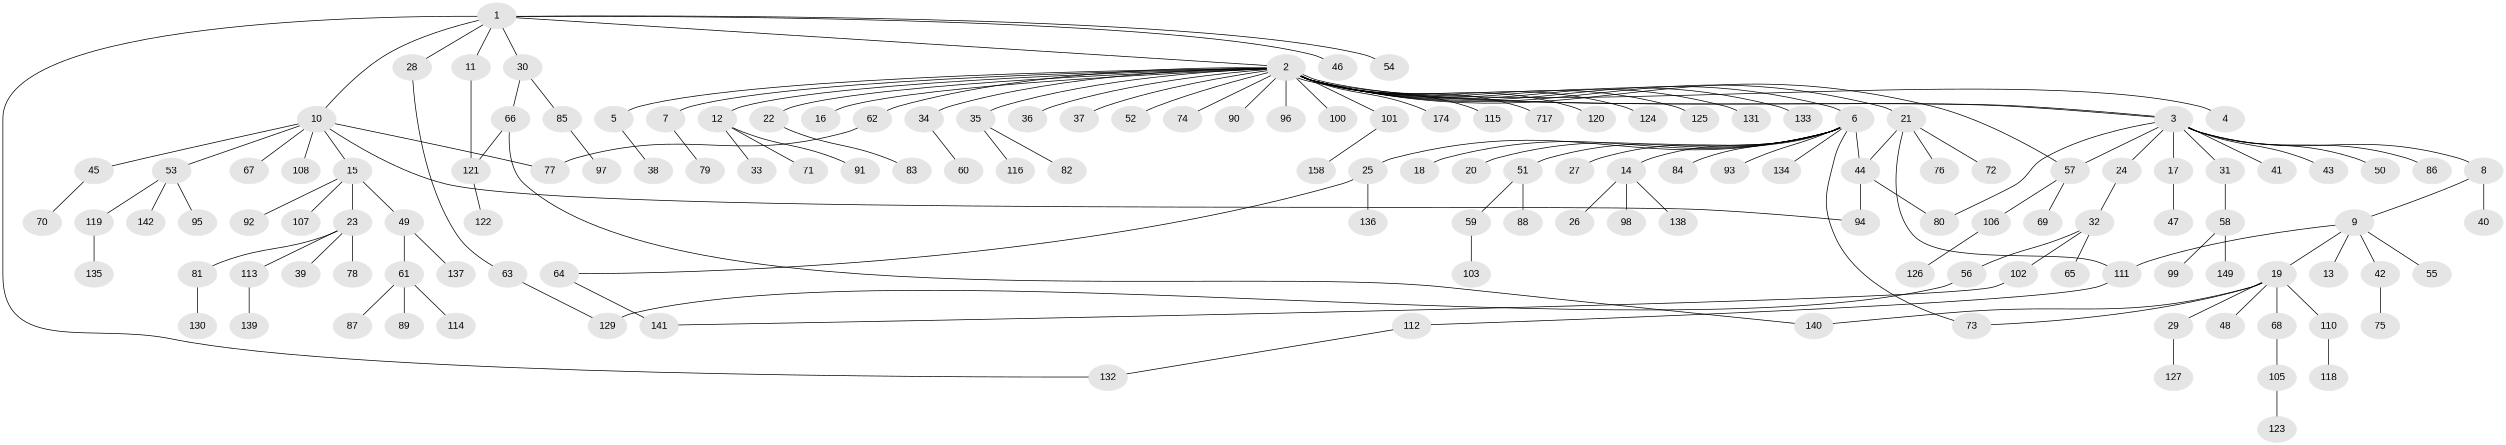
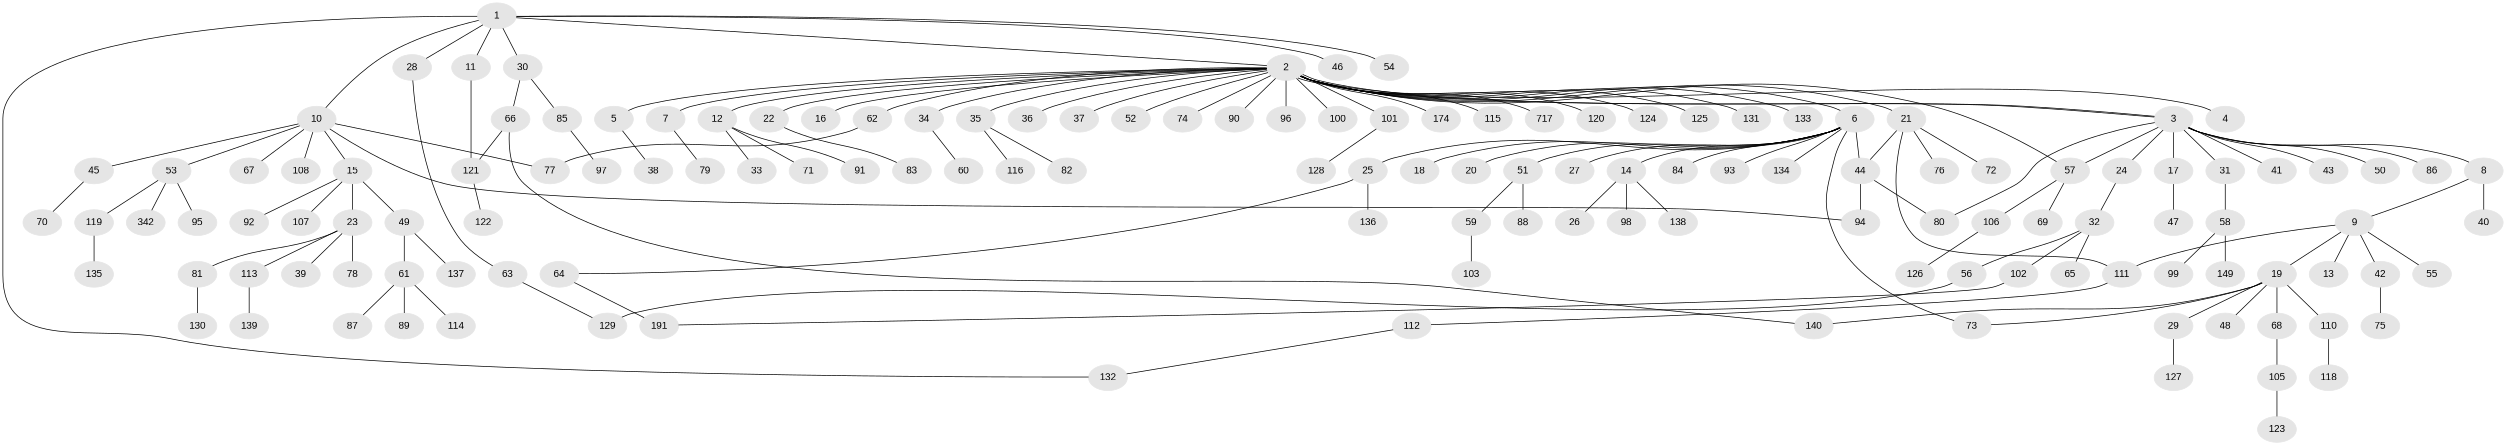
  graph {
    fontname="Liberation Sans"
    node [color=gray90 fontname="Liberation Sans" style=filled]
    edge [fontname="Liberation Sans"]
    1
    2
    10
    11
    28
    30
    46
    54
    132
    3
    4
    5
    6
    7
    12
    16
    21
    22
    34
    35
    36
    37
    52
    57
    62
    74
    90
    96
    100
    101
    n31 [label=174]
    115
    n33 [label=717]
    120
    124
    125
    131
    133
    15
    45
    53
    67
    77
    94
    108
    121
    63
    66
    85
    8
    17
    24
    31
    41
    43
    50
    80
    86
    38
    14
    18
    20
    25
    27
    44
    51
    73
    84
    93
    134
    79
    33
    71
    91
    111
    72
    76
    83
    60
    82
    116
    69
    106
-   128 [label=158]
+   128
    9
    40
    47
    32
    58
    26
    98
    138
    64
    136
    59
    88
    13
    19
    42
    55
    29
    48
    68
    110
    140
    75
    112
    23
    49
    92
    107
    70
    95
    119
-   142
+   142 [label=342]
    122
    39
    78
    81
    113
    61
    137
    127
    105
    118
    130
    139
    56
    65
    102
-   141
+   141 [label=191]
    129
    97
    99
    n135 [label=149]
    87
    89
    114
    103
    135
    126
    123
    1 -- 2
    1 -- 10
    1 -- 11
    1 -- 28
    1 -- 30
    1 -- 46
    1 -- 54
    1 -- 132
    2 -- 3
    2 -- 3
    2 -- 4
    2 -- 5
    2 -- 6
    2 -- 7
    2 -- 12
    2 -- 16
    2 -- 21
    2 -- 22
    2 -- 34
    2 -- 35
    2 -- 36
    2 -- 37
    2 -- 52
    2 -- 57
    2 -- 62
    2 -- 74
    2 -- 90
    2 -- 96
    2 -- 100
    2 -- 101
    2 -- n31
    2 -- 115
    2 -- n33
    2 -- 120
    2 -- 124
    2 -- 125
    2 -- 131
    2 -- 133
    10 -- 15
    10 -- 45
    10 -- 53
    10 -- 67
    10 -- 77
    10 -- 94
    10 -- 108
    11 -- 121
    28 -- 63
    30 -- 66
    30 -- 85
    3 -- 57
    3 -- 8
    3 -- 17
    3 -- 24
    3 -- 31
    3 -- 41
    3 -- 43
    3 -- 50
    3 -- 80
    3 -- 86
    5 -- 38
    6 -- 14
    6 -- 18
    6 -- 20
    6 -- 25
    6 -- 27
    6 -- 44
    6 -- 51
    6 -- 73
    6 -- 84
    6 -- 93
    6 -- 134
    7 -- 79
    12 -- 33
    12 -- 71
    12 -- 91
    21 -- 44
    21 -- 111
    21 -- 72
    21 -- 76
    22 -- 83
    34 -- 60
    35 -- 82
    35 -- 116
    57 -- 69
    57 -- 106
    62 -- 77
    101 -- 128
    15 -- 23
    15 -- 49
    15 -- 92
    15 -- 107
    45 -- 70
    53 -- 95
    53 -- 119
    53 -- 142
    121 -- 122
    63 -- 129
    66 -- 121
    66 -- 140
    85 -- 97
    8 -- 9
    8 -- 40
    17 -- 47
    24 -- 32
    31 -- 58
    14 -- 26
    14 -- 98
    14 -- 138
    25 -- 64
    25 -- 136
    44 -- 94
    44 -- 80
    51 -- 59
    51 -- 88
    111 -- 112
    106 -- 126
    9 -- 111
    9 -- 13
    9 -- 19
    9 -- 42
    9 -- 55
    32 -- 56
    32 -- 65
    32 -- 102
    58 -- 99
    58 -- n135
    64 -- 141
    59 -- 103
    19 -- 73
    19 -- 29
    19 -- 48
    19 -- 68
    19 -- 110
    19 -- 140
    42 -- 75
    29 -- 127
    68 -- 105
    110 -- 118
    112 -- 132
    23 -- 39
    23 -- 78
    23 -- 81
    23 -- 113
    49 -- 61
    49 -- 137
    119 -- 135
    81 -- 130
    113 -- 139
    61 -- 87
    61 -- 89
    61 -- 114
    105 -- 123
    56 -- 129
    102 -- 141
  }
